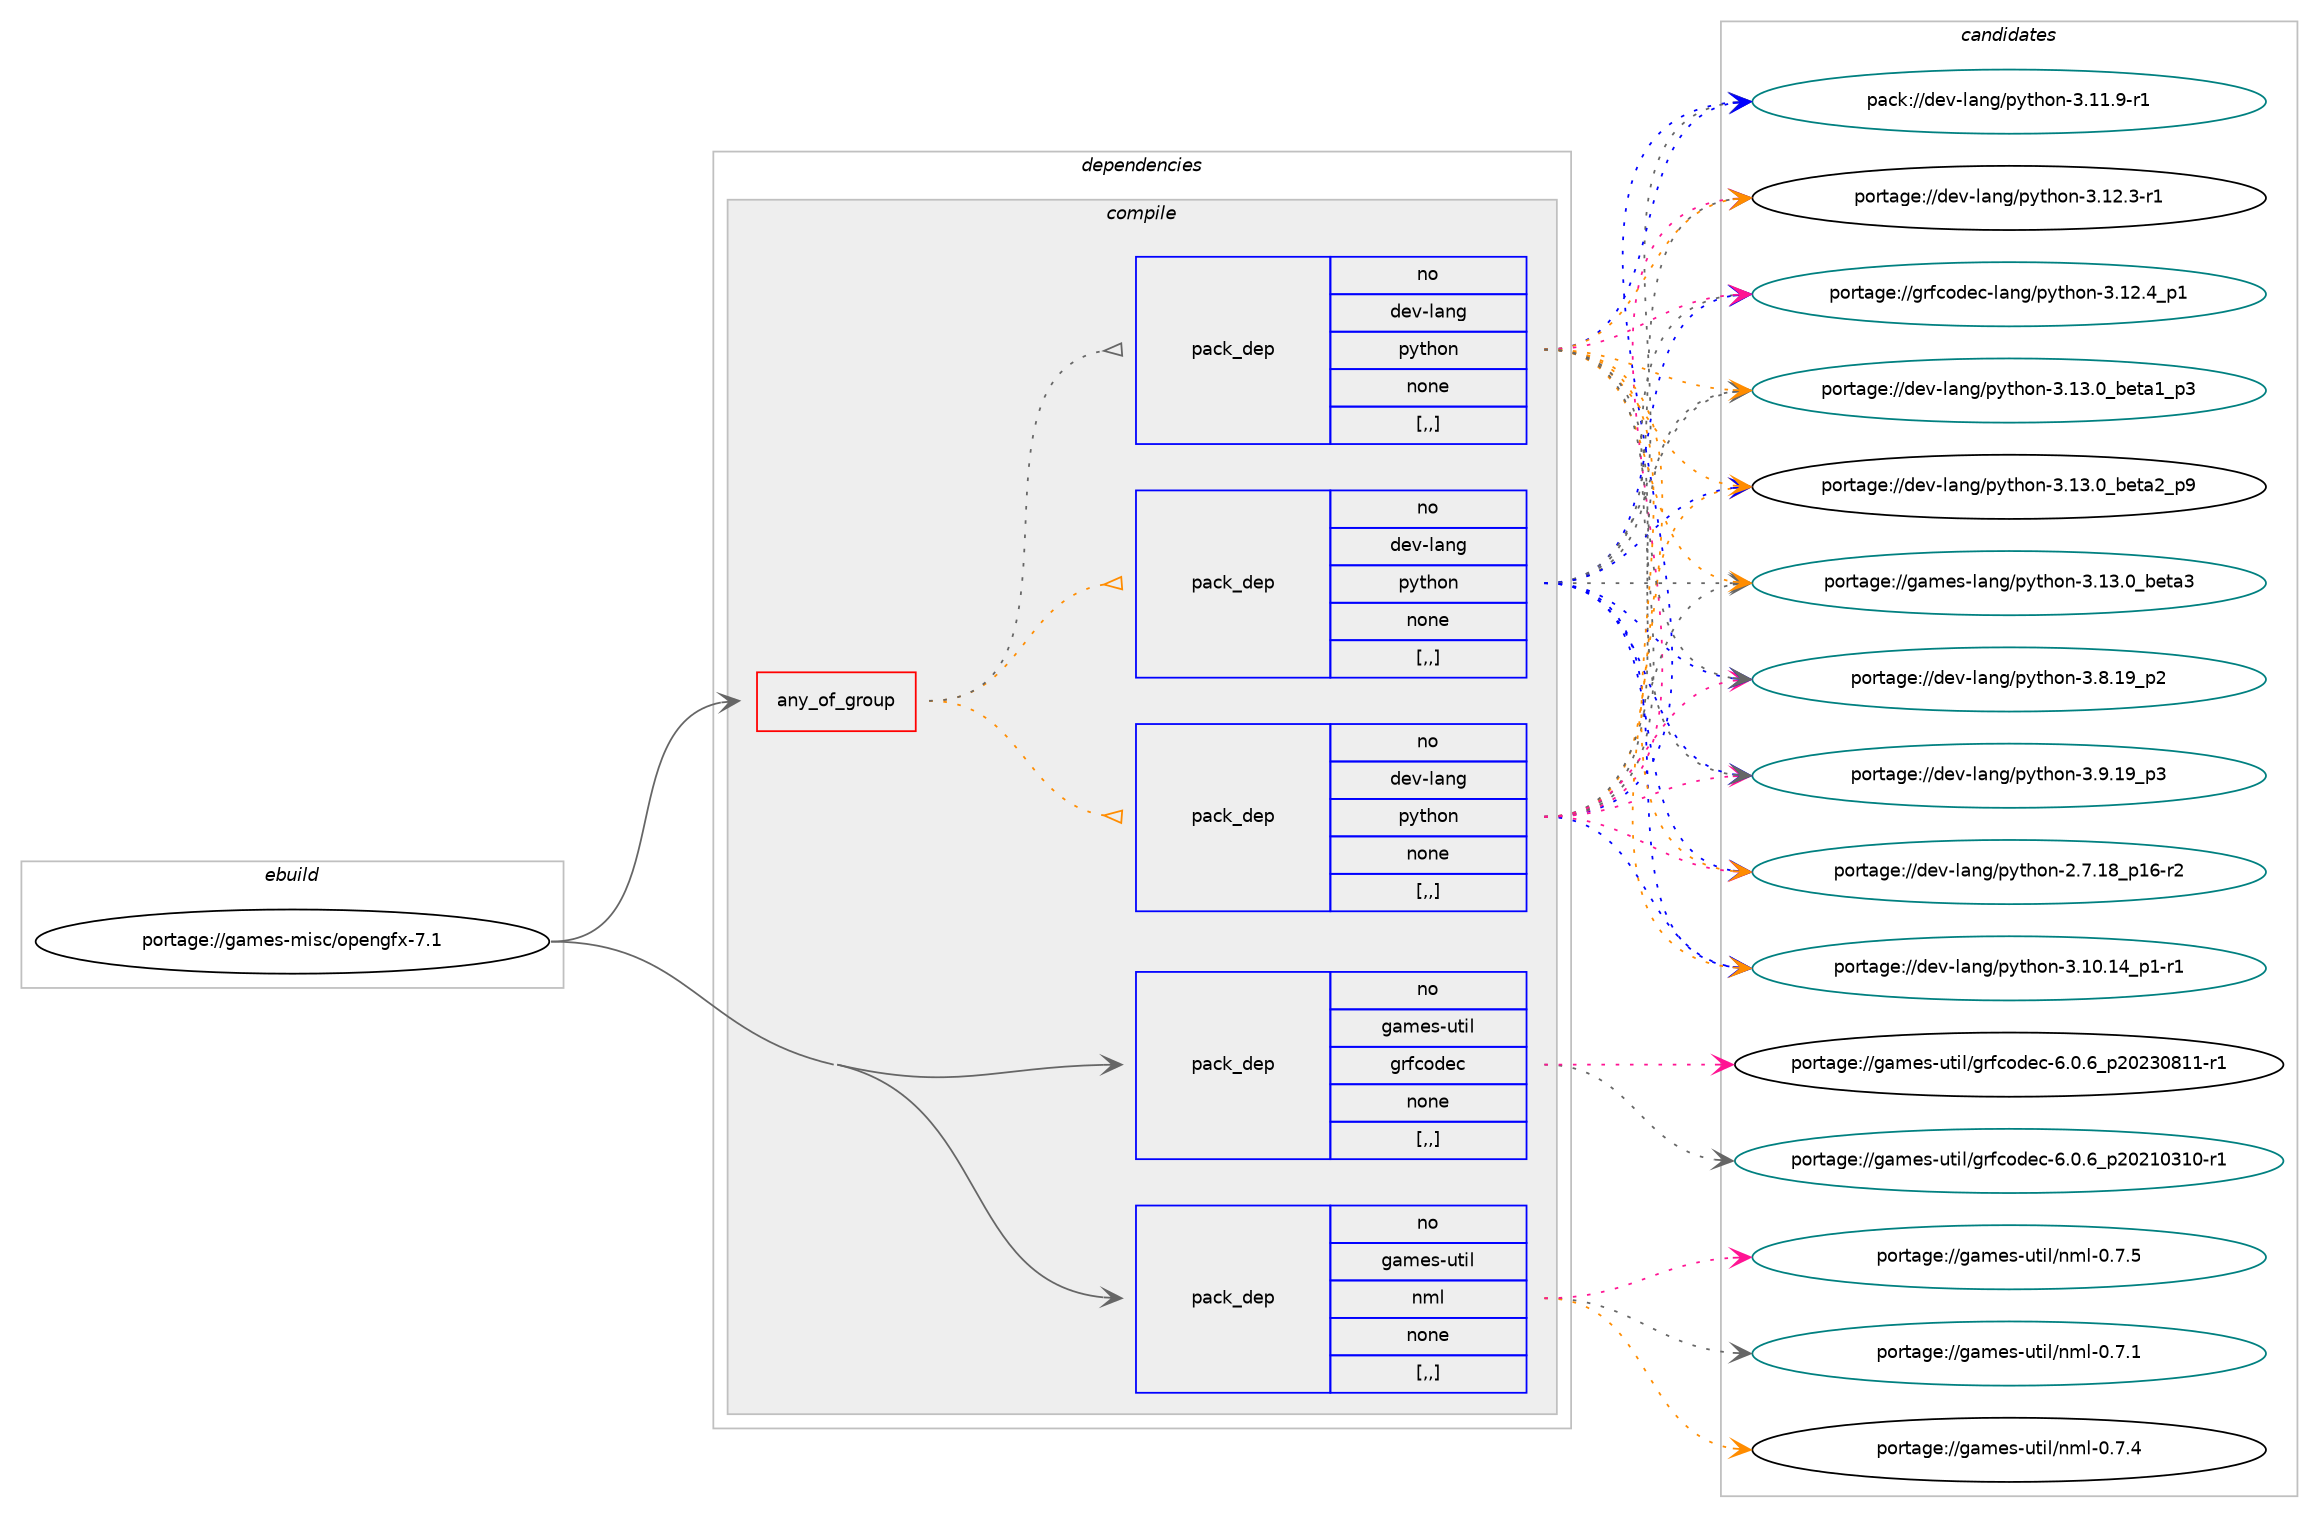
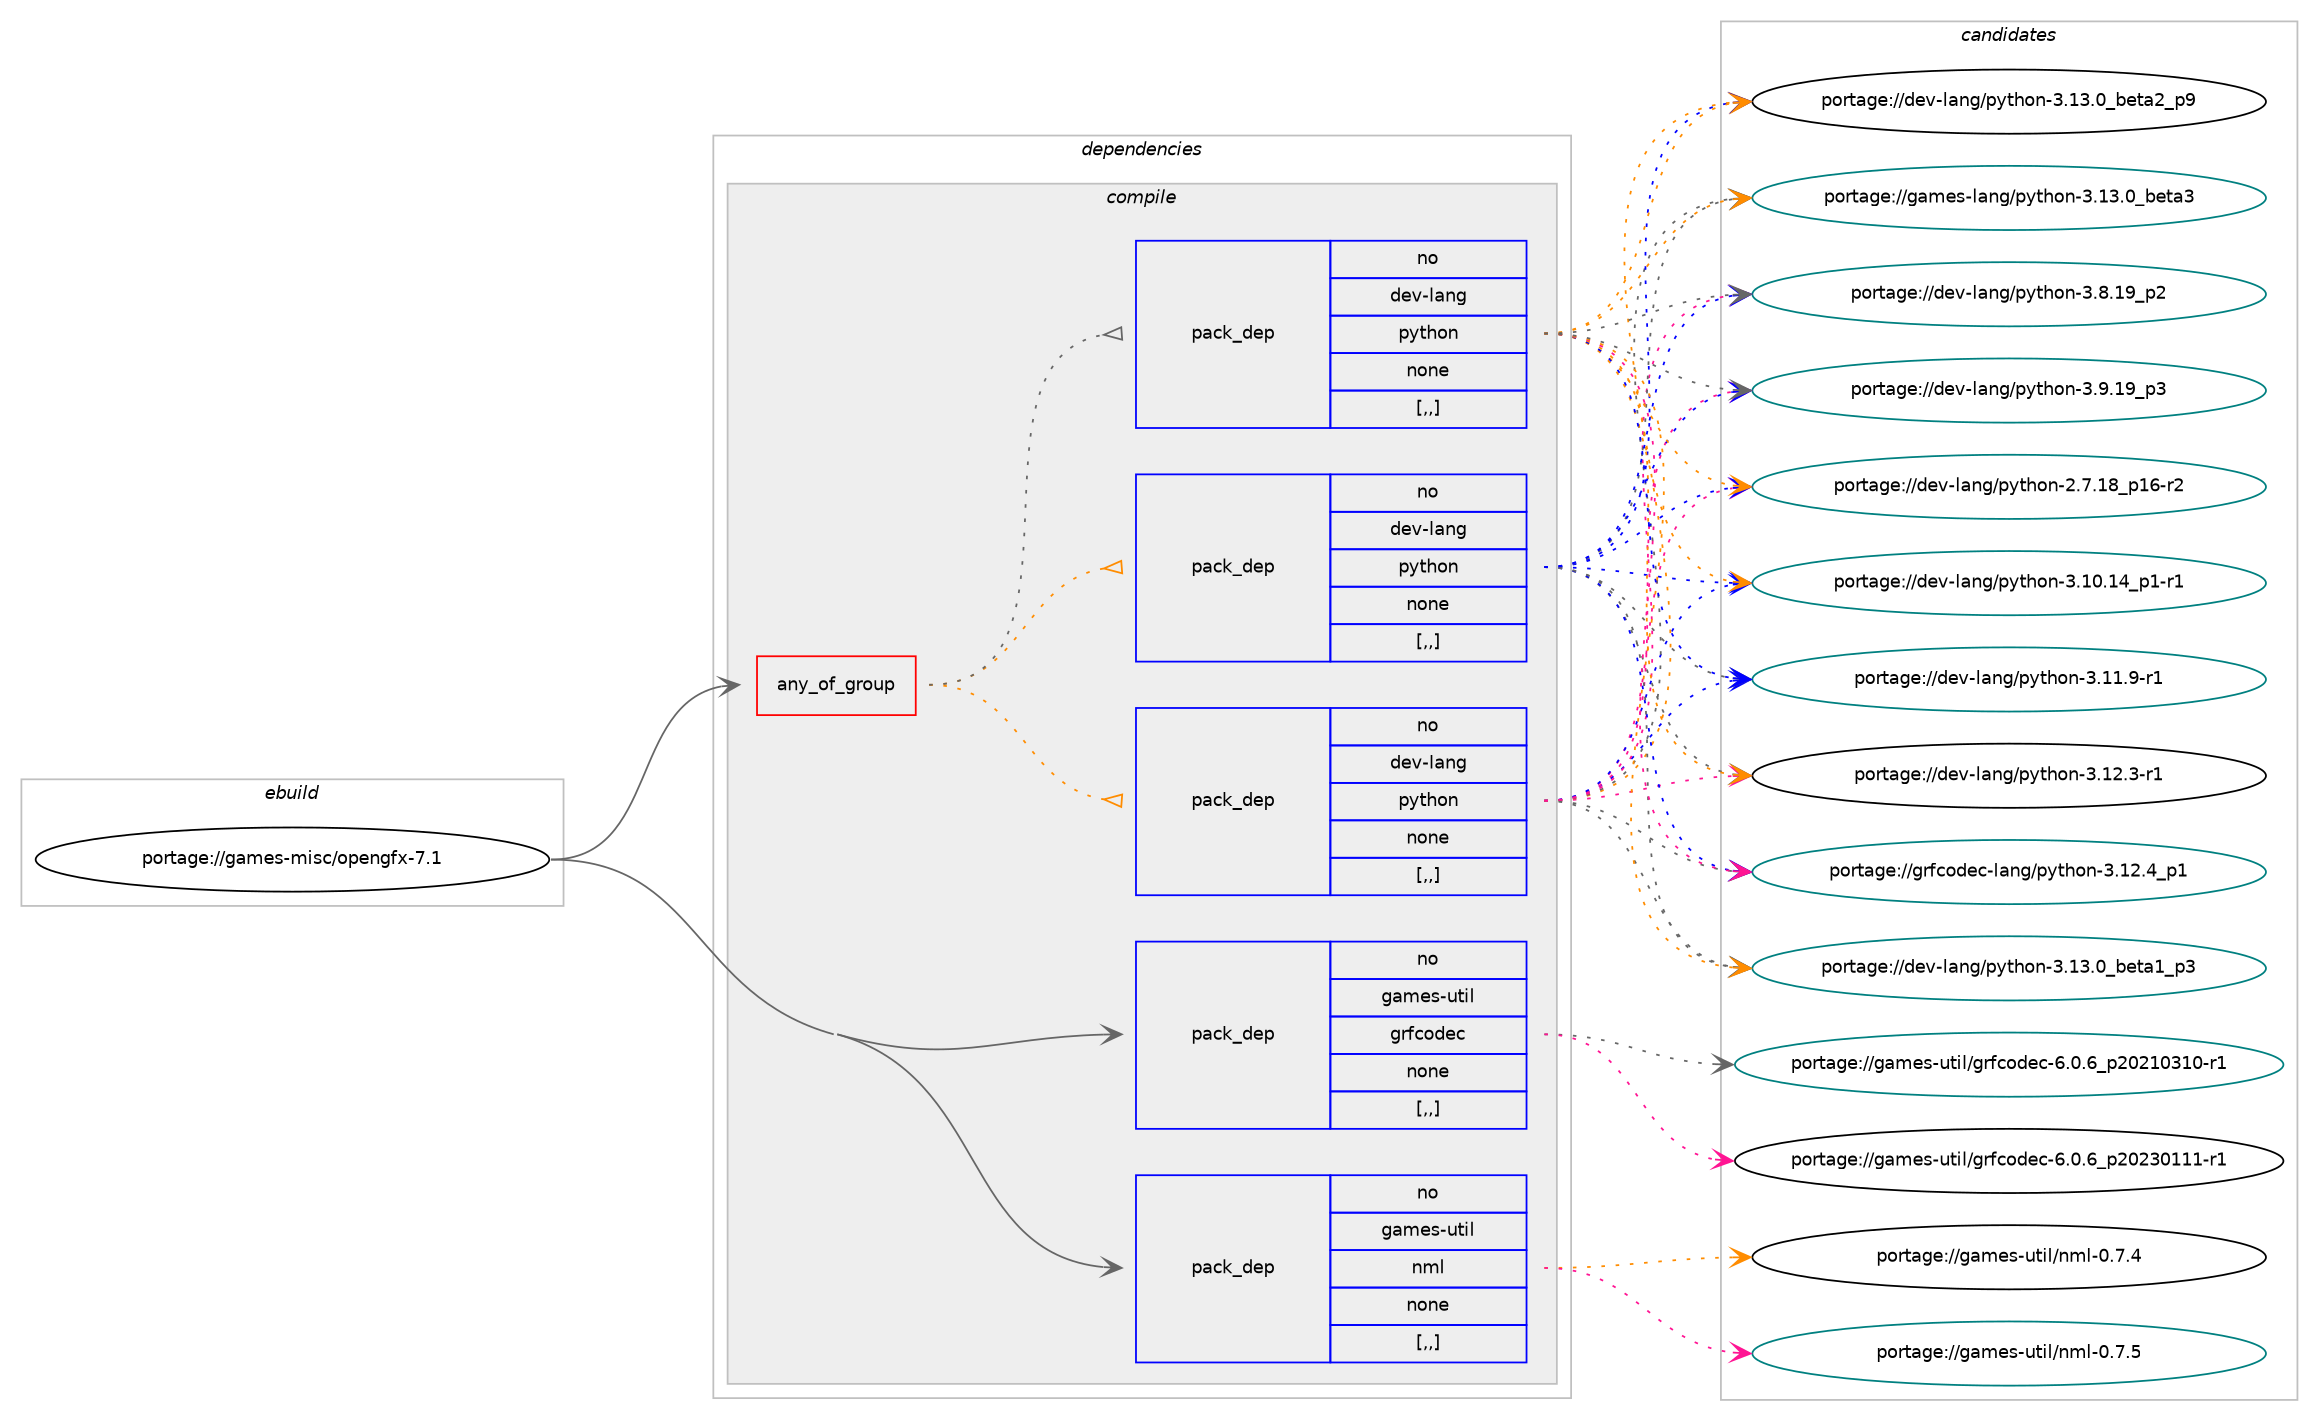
  digraph {
    compound=true
    concentrate=true
    fontname=Helvetica
    fontsize=10
    newrank=true
    rankdir=LR
    ranksep=1.5
    node [color=teal fontname=Helvetica fontsize=10]
    edge [arrowhead=vee color=gray40 headport=w style=dotted tailport=e weight=100]
    n1 [color=black label="portage://games-misc/opengfx-7.1" width=4]
    n2 [color=blue label=<<TABLE BORDER="0" CELLBORDER="1" CELLSPACING="0" CELLPADDING="4" WIDTH="220"><TR><TD ROWSPAN="6" CELLPADDING="30">pack_dep</TD></TR><TR><TD WIDTH="110">no</TD></TR><TR><TD>dev-lang</TD></TR><TR><TD>python</TD></TR><TR><TD>none</TD></TR><TR><TD>[,,]</TD></TR></TABLE>> shape=none]
    n3 [color=blue label=<<TABLE BORDER="0" CELLBORDER="1" CELLSPACING="0" CELLPADDING="4" WIDTH="220"><TR><TD ROWSPAN="6" CELLPADDING="30">pack_dep</TD></TR><TR><TD WIDTH="110">no</TD></TR><TR><TD>dev-lang</TD></TR><TR><TD>python</TD></TR><TR><TD>none</TD></TR><TR><TD>[,,]</TD></TR></TABLE>> shape=none]
    n4 [color=blue label=<<TABLE BORDER="0" CELLBORDER="1" CELLSPACING="0" CELLPADDING="4" WIDTH="220"><TR><TD ROWSPAN="6" CELLPADDING="30">pack_dep</TD></TR><TR><TD WIDTH="110">no</TD></TR><TR><TD>dev-lang</TD></TR><TR><TD>python</TD></TR><TR><TD>none</TD></TR><TR><TD>[,,]</TD></TR></TABLE>> shape=none]
    n5 [color=red label=<<TABLE BORDER="0" CELLBORDER="1" CELLSPACING="0" CELLPADDING="4"><TR><TD CELLPADDING="10">any_of_group</TD></TR></TABLE>> shape=none]
    n6 [color=blue label=<<TABLE BORDER="0" CELLBORDER="1" CELLSPACING="0" CELLPADDING="4" WIDTH="220"><TR><TD ROWSPAN="6" CELLPADDING="30">pack_dep</TD></TR><TR><TD WIDTH="110">no</TD></TR><TR><TD>games-util</TD></TR><TR><TD>grfcodec</TD></TR><TR><TD>none</TD></TR><TR><TD>[,,]</TD></TR></TABLE>> shape=none]
    n7 [color=blue label=<<TABLE BORDER="0" CELLBORDER="1" CELLSPACING="0" CELLPADDING="4" WIDTH="220"><TR><TD ROWSPAN="6" CELLPADDING="30">pack_dep</TD></TR><TR><TD WIDTH="110">no</TD></TR><TR><TD>games-util</TD></TR><TR><TD>nml</TD></TR><TR><TD>none</TD></TR><TR><TD>[,,]</TD></TR></TABLE>> shape=none]
    n8 [label="portage://dev-lang/python-2.7.18_p16-r2" width=4]
    n9 [label="portage://dev-lang/python-3.10.14_p1-r1" width=4]
-   n10 [label="pack://dev-lang/python-3.11.9-r1" width=4]
+   n10 [label="portage://dev-lang/python-3.11.9-r1" width=4]
    n11 [color=black label="portage://dev-lang/python-3.12.3-r1" width=4]
    n12 [label="portage://grfcodec-lang/python-3.12.4_p1" width=4]
    n13 [label="portage://dev-lang/python-3.13.0_beta1_p3" width=4]
    n14 [color=black label="portage://dev-lang/python-3.13.0_beta2_p9" width=4]
    n15 [label="portage://games-lang/python-3.13.0_beta3" width=4]
    n16 [label="portage://dev-lang/python-3.8.19_p2" width=4]
    n17 [label="portage://dev-lang/python-3.9.19_p3" width=4]
    n18 [label="portage://games-util/grfcodec-6.0.6_p20210310-r1" width=4]
-   n19 [color=black label="portage://games-util/grfcodec-6.0.6_p20230811-r1" width=4]
-   n20 [label="portage://games-util/nml-0.7.1" width=4]
+   n19 [color=black label="portage://games-util/grfcodec-6.0.6_p20230111-r1" width=4]
    n21 [color=black label="portage://games-util/nml-0.7.4" width=4]
    n22 [label="portage://games-util/nml-0.7.5" width=4]
    subgraph cluster_1 {
      color=gray
      label=<<i>ebuild</i>>
      rank=same
      n1
    }
    subgraph cluster_2 {
      color=gray
      label=<<i>dependencies</i>>
      subgraph cluster_3 {
        color=gray
        fillcolor="#eeeeee"
        label=<<i>compile</i>>
        style=filled
        subgraph sub_4 {
          color=gray
          fillcolor="#eeeeee"
          label=<<i>compile</i>>
          style=filled
          n5
          subgraph sub_5 {
            color=gray
            fillcolor="#eeeeee"
            label=<<i>compile</i>>
            style=filled
            n2
          }
          subgraph sub_6 {
            color=gray
            fillcolor="#eeeeee"
            label=<<i>compile</i>>
            style=filled
            n3
          }
          subgraph sub_7 {
            color=gray
            fillcolor="#eeeeee"
            label=<<i>compile</i>>
            style=filled
            n4
          }
        }
        subgraph sub_8 {
          color=gray
          fillcolor="#eeeeee"
          label=<<i>compile</i>>
          style=filled
          n6
        }
        subgraph sub_9 {
          color=gray
          fillcolor="#eeeeee"
          label=<<i>compile</i>>
          style=filled
          n7
        }
      }
      subgraph cluster_10 {
        color=gray
        fillcolor="#eeeeee"
        label=<<i>compile and run</i>>
        style=filled
      }
      subgraph cluster_11 {
        color=gray
        fillcolor="#eeeeee"
        label=<<i>run</i>>
        style=filled
      }
    }
    subgraph cluster_12 {
      color=gray
      label=<<i>candidates</i>>
      rank=same
      subgraph sub_13 {
        color=black
        label=<<i>candidates</i>>
        nodesep=1
        rank=same
        n8
        n9
        n10
        n11
        n12
        n13
        n14
        n15
        n16
        n17
      }
      subgraph sub_14 {
        color=black
        label=<<i>candidates</i>>
        nodesep=1
        rank=same
        n8
        n9
        n10
        n11
        n12
        n13
        n14
        n15
        n16
        n17
      }
      subgraph sub_15 {
        color=black
        label=<<i>candidates</i>>
        nodesep=1
        rank=same
        n8
        n9
        n10
        n11
        n12
        n13
        n14
        n15
        n16
        n17
      }
      subgraph sub_16 {
        color=black
        label=<<i>candidates</i>>
        nodesep=1
        rank=same
        n18
        n19
      }
      subgraph sub_17 {
        color=black
        label=<<i>candidates</i>>
        nodesep=1
        rank=same
-       n20
        n21
        n22
      }
    }
    n1 -> n5 [style=solid weight=20]
    n1 -> n6 [style=solid weight=20]
    n1 -> n7 [style=solid weight=20]
    n2 -> n8 [color=deeppink]
    n2 -> n9 [color=blue]
    n2 -> n10 [color=blue]
    n2 -> n11 [color=deeppink]
    n2 -> n12
    n2 -> n13
    n2 -> n14 [color=darkorange]
    n2 -> n15
    n2 -> n16 [color=deeppink]
    n2 -> n17 [color=deeppink]
    n3 -> n8 [color=blue]
    n3 -> n9 [color=blue]
    n3 -> n10
    n3 -> n11
    n3 -> n12 [color=blue]
    n3 -> n13
    n3 -> n14 [color=blue]
    n3 -> n15
    n3 -> n16 [color=blue]
    n3 -> n17 [color=blue]
    n4 -> n8 [color=darkorange]
    n4 -> n9 [color=darkorange]
    n4 -> n10 [color=blue]
    n4 -> n11 [color=darkorange]
    n4 -> n12 [color=deeppink]
    n4 -> n13 [color=darkorange]
    n4 -> n14 [color=darkorange]
    n4 -> n15 [color=darkorange]
    n4 -> n16
    n4 -> n17
    n5 -> n2 [arrowhead=oinv color=darkorange weight=20]
    n5 -> n3 [arrowhead=oinv color=darkorange weight=20]
    n5 -> n4 [arrowhead=oinv weight=20]
    n6 -> n18
    n6 -> n19 [color=deeppink]
-   n7 -> n20
    n7 -> n21 [color=darkorange]
    n7 -> n22 [color=deeppink]
  }
